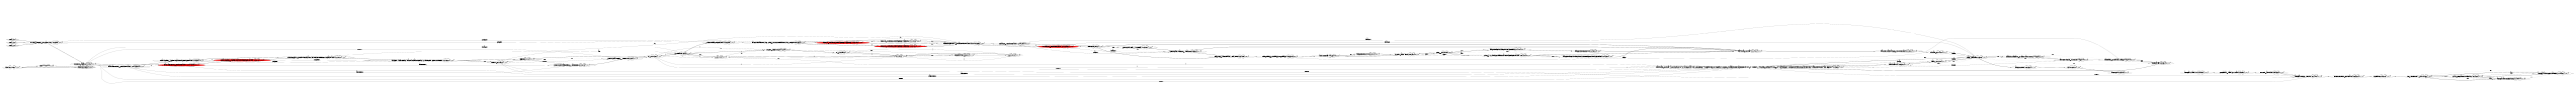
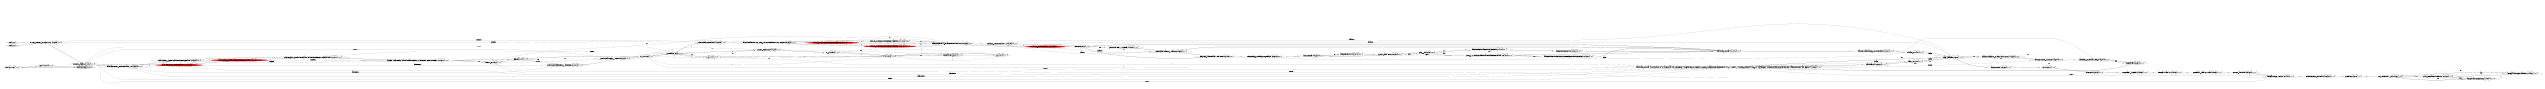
  digraph {
    rankdir=LR
    node [fillcolor=white shape=ellipse style=filled]
    edge [style=bold]
    n1 [label="ir.close()@@@101@@@['1', '1', '1']"]
    n2 [label="iw.close()@@@102@@@['1', '1', '1']"]
    n3 [fillcolor=lightgray label="dir.close()@@@103@@@['1', '1', '1']"]
    n4 [fillcolor=red label="final int maxTermsPerDoc = TestUtil.nextInt(random(),10,20)@@@5@@@['0', '1', '0']"]
    n5 [fillcolor=red label="boolean isSimpleText = \"SimpleText\".equals(TestUtil.getPostingsFormat(\"field\"))@@@6@@@['0', '1', '0']"]
    n6 [label="threads(threadID( = new Thread(){@Override public void run(){try {startingGun.await()while (!postings.isEmpty()) {StringBuilder text = new StringBuilder()int numTerms = threadRandom.nextInt(maxTermsPerDoc)for (int i = 0 i < numTerms i++){String token = postings.poll()if (token == null) {break}text.append(' ')text.append(token)}field.setStringValue(text.toString())iw.addDocument(document)}}catch (Exception e) }}@@@56@@@['1', '1', '1']"]
    n7 [label="System.out.println(\"maxTermsPerDoc=\" + maxTermsPerDoc)@@@12@@@['1', '1', '1']"]
    n8 [label="(isSimpleText || iwc.getMergePolicy() instanceof MockRandomMergePolicy) && (TEST_NIGHTLY || RANDOM_MULTIPLIER > 1)@@@8@@@['1', '1', '1']" shape=diamond]
    n9 [label="IndexWriterConfig iwc = newIndexWriterConfig(random(),TEST_VERSION_CURRENT,new MockAnalyzer(random()))@@@7@@@['1', '1', '1']"]
    n10 [label="assertEquals(numTerms - 1,terms.size())@@@94@@@['1', '1', '1']"]
    n11 [label="threads(threadID(.start()@@@83@@@['1', '1', '1']"]
    n12 [label="threadID++@@@51@@@['1', '1', '1']"]
    n13 [label="System.out.println(\"numTerms=\" + numTerms)@@@13@@@['1', '1', '1']"]
    n14 [label="FieldType fieldType = new FieldType(prototype.fieldType())@@@35@@@['0', '0', '1']"]
    n15 [label="final Field field = new Field(\"field\",\"\",fieldType)@@@54@@@['0', '0', '1']"]
    n16 [label="random().nextBoolean()@@@36@@@['0', '0', '1']" shape=diamond]
    n17 [label="document.add(field)@@@55@@@['0', '0', '1']"]
    n18 [label="fieldType.setOmitNorms(true)@@@37@@@['0', '0', '1']"]
    n19 [label="int options = random().nextInt(3)@@@39@@@['0', '0', '1']"]
    n20 [label="assertEquals(1,ir.leaves().size())@@@91@@@['1', '1', '1']"]
    n21 [label="AtomicReader air = ir.leaves().get(0).reader()@@@92@@@['1', '1', '1']"]
    n22 [label="Terms terms = air.terms(\"field\")@@@93@@@['1', '1', '1']"]
    n23 [label="numTerms /= 2@@@9@@@['1', '1', '1']"]
    n24 [label="i < numTerms@@@16@@@['1', '1', '1']" shape=diamond]
    n25 [label="VERBOSE@@@11@@@['1', '1', '1']" shape=diamond]
    n26 [label="Collections.shuffle(postingsList,random())@@@25@@@['1', '1', '1']"]
    n27 [label="i++@@@17@@@['1', '1', '1']"]
    n28 [label="String term = Integer.toString(i)@@@18@@@['1', '1', '1']"]
    n29 [label="j < i@@@20@@@['1', '1', '1']" shape=diamond]
    n30 [label="int j = 0@@@19@@@['1', '1', '1']"]
    n31 [label="int i = 0@@@15@@@['1', '1', '1']"]
    n32 [label="TermsEnum termsEnum = terms.iterator(null)@@@95@@@['1', '1', '1']"]
    n33 [label="final ConcurrentLinkedQueue<String> postings = new ConcurrentLinkedQueue<String>(postingsList)@@@26@@@['1', '1', '1']"]
    n34 [label="postingsList.add(term)@@@22@@@['1', '1', '1']"]
    n35 [label="j++@@@21@@@['1', '1', '1']"]
-   n36 [fillcolor=lightgray label="test['0', '0', '1']" shape=diamond]
    n37 [label="List<String> postingsList = new ArrayList<String>()@@@3@@@['1', '1', '1']"]
    n38 [label="int numTerms = atLeast(300)@@@4@@@['1', '1', '1']"]
    n39 [label="options == 0@@@40@@@['0', '0', '1']" shape=diamond]
    n40 [label="options == 1 && !doesntSupportOffsets.contains(_TestUtil.getPostingsFormat(\"field\"))@@@44@@@['0', '0', '1']" shape=diamond]
    n41 [label="fieldType.setIndexOptions(IndexOptions.DOCS_AND_FREQS)@@@41@@@['0', '0', '1']"]
    n42 [label="fieldType.setStoreTermVectors(true)@@@42@@@['0', '0', '1']"]
    n43 [label="fieldType.setIndexOptions(IndexOptions.DOCS_AND_FREQS_AND_POSITIONS_AND_OFFSETS)@@@45@@@['0', '0', '1']"]
    n44 [label="Thread(( threads = new Thread((((@@@47@@@['1', '1', '1']"]
    n45 [label="final RandomIndexWriter iw = new RandomIndexWriter(random(),dir,iwc)@@@28@@@['1', '1', '1']"]
    n46 [label="threadID < threadCount@@@50@@@['1', '1', '1']" shape=diamond]
    n47 [label="Field prototype = newTextField(\"field\",\"\",Field.Store.NO)@@@34@@@['0', '0', '1']"]
    n48 [label="final Document document = new Document()@@@53@@@['0', '0', '1']"]
    n49 [label="int threadID = 0@@@49@@@['1', '1', '1']"]
    n50 [label="final Random threadRandom = new Random(random().nextLong())@@@52@@@['0', '0', '1']"]
    n51 [label="startingGun.countDown()@@@85@@@['1', '1', '1']"]
    n52 [label="assertEquals(value,termsEnum.totalTermFreq())@@@99@@@['0', '0', '1']"]
    n53 [label="(term = termsEnum.next()) != null@@@97@@@['1', '1', '1']" shape=diamond]
    n54 [label="int value = Integer.parseInt(term.utf8ToString())@@@98@@@['1', '1', '1']"]
    n55 [label="assertEquals(value,termsEnum.docFreq())@@@90@@@['1', '1', '0']"]
    n56 [label="t.join()@@@87@@@['1', '1', '1']"]
    n57 [label="iw.forceMerge(1)@@@89@@@['1', '1', '1']"]
+   n58 [label="DirectoryReader ir = iw.getReader()@@@90@@@['1', '1', '1']"]
    n59 [fillcolor=red label="int threadCount = TestUtil.nextInt(random(),1,5)@@@29@@@['0', '1', '0']"]
    n60 [label="VERBOSE@@@30@@@['1', '1', '1']" shape=diamond]
    n61 [label="System.out.println(\"threadCount=\" + threadCount)@@@32@@@['1', '1', '1']"]
    n62 [label="System.out.println(\"config: \" + iw.w.getConfig())@@@31@@@['1', '1', '1']"]
    n63 [label="Directory dir = newFSDirectory(_TestUtil.getTempDir(\"bagofpositions\"))@@@27@@@['0', '0', '1']"]
    n64 [fillcolor=red label="Directory dir = newFSDirectory(_TestUtil.getTempDir(\"bagofpostings\"))@@@27@@@['1', '0', '0']"]
    n65 [fillcolor=red label="Directory dir = newFSDirectory(TestUtil.getTempDir(\"bagofpostings\"))@@@27@@@['0', '1', '0']"]
    n66 [label="BytesRef term@@@96@@@['1', '1', '1']"]
    n67 [label="final CountDownLatch startingGun = new CountDownLatch(1)@@@48@@@['1', '1', '1']"]
    n68 [label="final int maxTermsPerDoc = _TestUtil.nextInt(random(),10,20)@@@5@@@['1', '0', '1']"]
    n69 [label="boolean isSimpleText = \"SimpleText\".equals(_TestUtil.getPostingsFormat(\"field\"))@@@6@@@['1', '0', '1']"]
    n70 [label="int threadCount = _TestUtil.nextInt(random(),1,5)@@@29@@@['1', '0', '1']"]
    n71 [fillcolor=lightgray label="test['1', '0', '0']" shape=diamond]
    n72 [fillcolor=lightgray label="test['0', '1', '0']" shape=diamond]
    n1 -> n2
    n2 -> n3
    n3 -> n1
    n4 -> n5
    n4 -> n6 [label=maxTermsPerDoc style=solid]
    n4 -> n7 [label=maxTermsPerDoc style=solid]
    n5 -> n8 [label=isSimpleText style=solid]
    n5 -> n9
    n6 -> n10 [label=numTerms style=solid]
    n6 -> n11
    n6 -> n12 [label=threadID style=solid]
    n7 -> n13
    n8 -> n23 [label=true style=dotted]
    n8 -> n23
    n8 -> n25
    n9 -> n8
    n9 -> n45 [label=iwc style=solid]
    n10 -> n32
    n11 -> n12
    n12 -> n46 [label=threadID style=solid]
    n12 -> n46
    n13 -> n31
    n14 -> n15 [label=fieldType style=solid]
    n14 -> n16
    n15 -> n17 [label=field style=solid]
    n15 -> n17
    n16 -> n18 [label=true style=dotted]
    n16 -> n18
    n16 -> n19
    n17 -> n6
    n18 -> n19
    n19 -> n39
    n19 -> n39 [label=options style=solid]
    n19 -> n40 [label=options style=solid]
    n20 -> n21
    n21 -> n22
    n22 -> n10
    n23 -> n6 [label=numTerms style=solid]
    n23 -> n10 [label=numTerms style=solid]
    n23 -> n13 [label=numTerms style=solid]
-   n23 -> n24 [label=value style=solid]
+   n23 -> n24 [label=numTerms style=solid]
    n23 -> n25
    n24 -> n26
    n24 -> n27 [label=true style=dotted]
    n24 -> n28
    n24 -> n28 [label=true style=dotted]
    n24 -> n29 [label=true style=dotted]
    n24 -> n30 [label=true style=dotted]
    n25 -> n7 [label=true style=dotted]
    n25 -> n7
    n25 -> n13 [label=true style=dotted]
    n25 -> n31
    n26 -> n33
    n27 -> n6 [label=i style=solid]
    n27 -> n24
    n27 -> n24 [label=i style=solid]
    n27 -> n28 [label=i style=solid]
    n27 -> n29 [label=i style=solid]
    n28 -> n30
    n28 -> n34 [label=term style=solid]
    n29 -> n27
    n29 -> n34
    n29 -> n34 [label=true style=dotted]
    n29 -> n35 [label=true style=dotted]
    n30 -> n29
    n30 -> n29 [label=j style=solid]
    n30 -> n35 [label=j style=solid]
    n31 -> n6 [label=i style=solid]
    n31 -> n24
    n31 -> n24 [label=i style=solid]
    n31 -> n27 [label=i style=solid]
    n31 -> n28 [label=i style=solid]
    n31 -> n29 [label=i style=solid]
    n32 -> n66
    n33 -> n63
    n33 -> n64
    n33 -> n65
    n34 -> n35
    n35 -> n29 [label=j style=solid]
    n35 -> n29
-   n36 -> n37
    n37 -> n26 [label=postingsList style=solid]
    n37 -> n33 [label=postingsList style=solid]
    n37 -> n38
    n38 -> n4
    n38 -> n6 [label=numTerms style=solid]
    n38 -> n10 [label=numTerms style=solid]
    n38 -> n13 [label=numTerms style=solid]
-   n38 -> n24 [label=threadCount style=solid]
+   n38 -> n24 [label=numTerms style=solid]
    n38 -> n68
    n39 -> n40
    n39 -> n40 [label=false style=dotted]
    n39 -> n41
    n39 -> n41 [label=true style=dotted]
    n39 -> n42 [label=true style=dotted]
    n40 -> n43 [label=true style=dotted]
    n40 -> n43
    n40 -> n44
    n41 -> n42
    n42 -> n44
    n43 -> n44
    n44 -> n67
    n45 -> n59
    n45 -> n70
    n46 -> n6
    n46 -> n6 [label=true style=dotted]
    n46 -> n11 [label=true style=dotted]
    n46 -> n12 [label=true style=dotted]
    n46 -> n15 [label=true style=dotted]
    n46 -> n17 [label=true style=dotted]
    n46 -> n48 [label=true style=dotted]
    n46 -> n50 [label=true style=dotted]
    n46 -> n50
    n46 -> n51
    n47 -> n14
    n48 -> n6 [label=document style=solid]
    n48 -> n15
    n49 -> n46
    n49 -> n46 [label=threadID style=solid]
    n50 -> n48
    n51 -> n56
    n52 -> n53
    n53 -> n52 [label=true style=dotted]
    n53 -> n54
    n53 -> n54 [label=true style=dotted]
    n53 -> n55 [label=true style=dotted]
    n54 -> n52 [label=value style=solid]
    n54 -> n52
    n54 -> n55
    n54 -> n55 [label=value style=solid]
    n55 -> n52 [label=0 style=dashed]
    n55 -> n53
    n56 -> n57
+   n57 -> n58
+   n58 -> n20
    n59 -> n46 [label=threadCount style=solid]
    n59 -> n60
    n59 -> n61 [label=threadCount style=solid]
    n60 -> n44
    n60 -> n47
    n60 -> n61 [label=true style=dotted]
    n60 -> n62 [label=true style=dotted]
    n60 -> n62
    n61 -> n44
    n61 -> n47
    n62 -> n61
    n63 -> n45 [label=dir style=solid]
    n63 -> n45
    n64 -> n45 [label=dir style=solid]
    n64 -> n45
    n64 -> n63 [label=0 style=dashed]
    n64 -> n65 [label=0 style=dashed]
    n65 -> n45
    n65 -> n45 [label=dir style=solid]
    n66 -> n53
    n67 -> n49
    n68 -> n4 [label=0 style=dashed]
    n68 -> n6 [label=maxTermsPerDoc style=solid]
    n68 -> n7 [label=maxTermsPerDoc style=solid]
    n68 -> n69
    n69 -> n5 [label=0 style=dashed]
    n69 -> n8 [label=isSimpleText style=solid]
    n69 -> n9
    n70 -> n46 [label=threadCount style=solid]
    n70 -> n59 [label=0 style=dashed]
    n70 -> n60
    n70 -> n61 [label=threadCount style=solid]
    n71 -> n37
    n72 -> n37
  }
